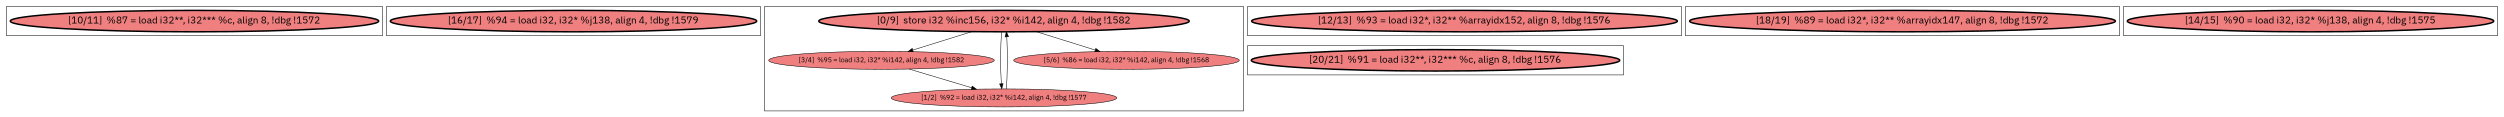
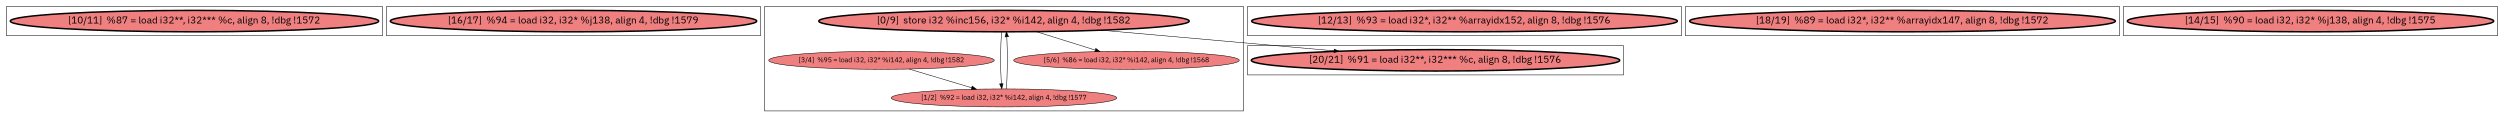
  digraph {
    fontname="IBM Plex Sans"
    node [fillcolor=lightcoral fontname="IBM Plex Sans" fontsize=20 penwidth=3.0 shape=ellipse style=filled]
    edge [fontname="IBM Plex Sans"]
    n1 [label="[10/11]  %87 = load i32**, i32*** %c, align 8, !dbg !1572"]
    n2 [label="[16/17]  %94 = load i32, i32* %j138, align 4, !dbg !1579"]
    n3 [label="[0/9]  store i32 %inc156, i32* %i142, align 4, !dbg !1582"]
    n4 [label="[3/4]  %95 = load i32, i32* %i142, align 4, !dbg !1582" fontsize="" penwidth=""]
    n5 [label="[1/2]  %92 = load i32, i32* %i142, align 4, !dbg !1577" fontsize="" penwidth=""]
    n6 [label="[5/6]  %86 = load i32, i32* %i142, align 4, !dbg !1568" fontsize="" penwidth=""]
    n7 [label="[12/13]  %93 = load i32*, i32** %arrayidx152, align 8, !dbg !1576"]
    n8 [label="[18/19]  %89 = load i32*, i32** %arrayidx147, align 8, !dbg !1572"]
    n9 [label="[20/21]  %91 = load i32**, i32*** %c, align 8, !dbg !1576"]
    n10 [label="[14/15]  %90 = load i32, i32* %j138, align 4, !dbg !1575"]
    subgraph cluster_1 {
      n1
    }
    subgraph cluster_2 {
      n2
    }
    subgraph cluster_3 {
      n3
      n4
      n5
      n6
    }
    subgraph cluster_4 {
      n7
    }
    subgraph cluster_5 {
      n8
    }
    subgraph cluster_6 {
      n9
    }
    subgraph cluster_7 {
      n10
    }
-   n3 -> n4
+   n3 -> n9
    n3 -> n5
    n3 -> n6
    n4 -> n5
    n5 -> n3
  }
